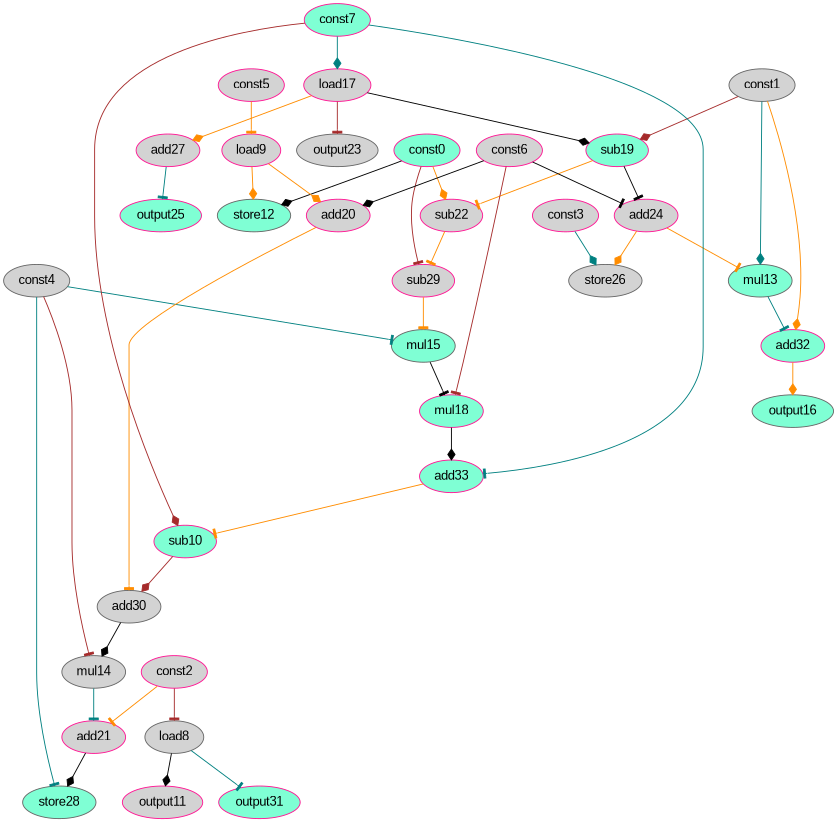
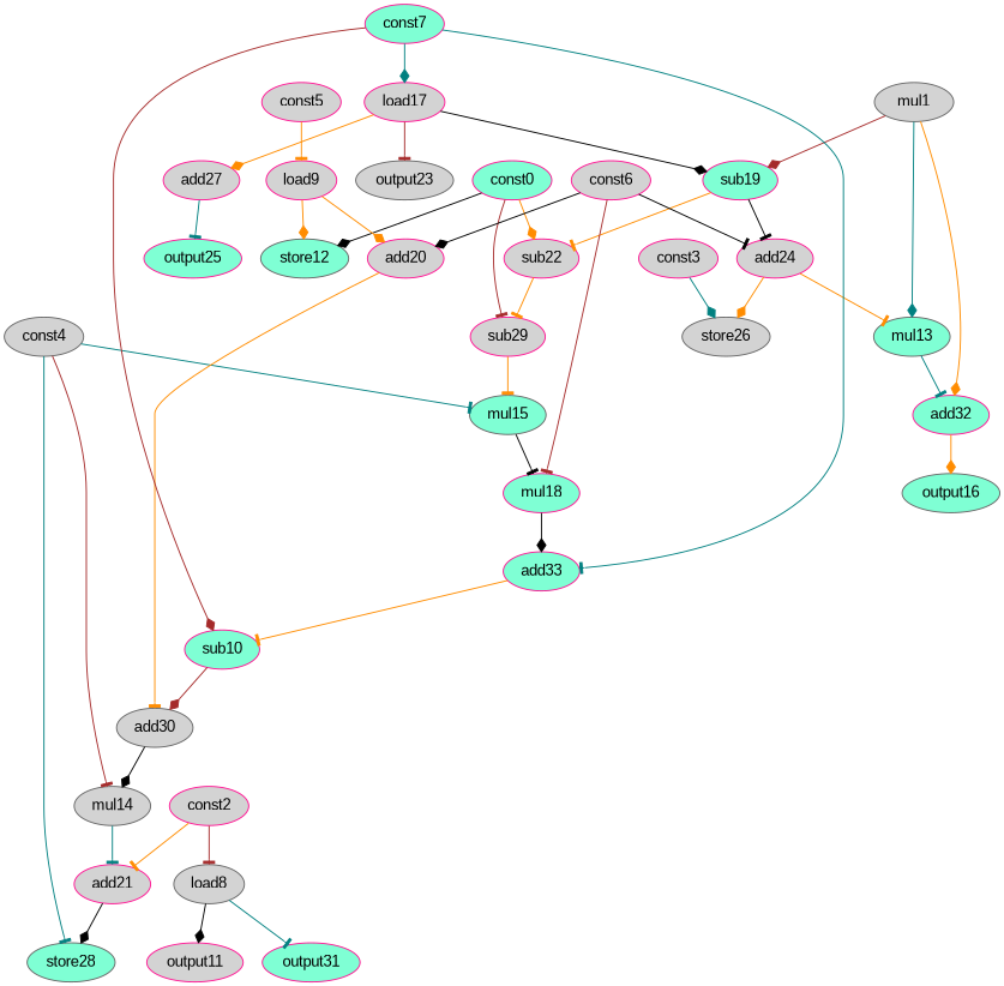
  digraph {
    fontname="Liberation Sans"
    node [color=deeppink fillcolor=lightgrey fontname="Liberation Sans" opcode=const style=filled]
    edge [arrowhead=tee color=darkorange fontname="Liberation Sans" operand=0]
    const0 [fillcolor=aquamarine]
    store12 [color=gray40 fillcolor=aquamarine opcode=store]
    sub22 [opcode=sub]
    sub29 [opcode=sub]
    mul15 [color=gray40 fillcolor=aquamarine opcode=mul]
-   const1 [color=gray40]
+   const1 [color=gray40 label=mul1]
    mul13 [color=gray40 fillcolor=aquamarine opcode=mul]
    sub19 [fillcolor=aquamarine opcode=sub]
    add32 [fillcolor=aquamarine opcode=add]
    add24 [opcode=add]
    output16 [color=gray40 fillcolor=aquamarine opcode=output]
    load8 [color=gray40 opcode=load]
    const2
    add21 [opcode=add]
    output11 [opcode=output]
    output31 [fillcolor=aquamarine opcode=output]
    store28 [color=gray40 fillcolor=aquamarine opcode=store]
    store26 [color=gray40 opcode=store]
    const3
    const4 [color=gray40]
    mul14 [color=gray40 opcode=mul]
    mul18 [fillcolor=aquamarine opcode=mul]
    load9 [opcode=load]
    const5
    add20 [opcode=add]
    add27 [opcode=add]
    output25 [fillcolor=aquamarine opcode=output]
    const6
    add33 [fillcolor=aquamarine opcode=add]
    add30 [color=gray40 opcode=add]
    const7 [fillcolor=aquamarine]
    sub10 [fillcolor=aquamarine opcode=sub]
    load17 [opcode=load]
    output23 [color=gray40 opcode=output]
    const0 -> store12 [arrowhead=diamond color=black]
    const0 -> sub22 [arrowhead=diamond]
    const0 -> sub29 [color=brown]
    sub22 -> sub29 [operand=1]
    sub29 -> mul15 [operand=1]
    mul15 -> mul18 [color=black operand=1]
    const1 -> mul13 [arrowhead=diamond color=teal operand=1]
    const1 -> sub19 [arrowhead=diamond color=brown operand=1]
    const1 -> add32 [arrowhead=diamond]
    mul13 -> add32 [color=teal operand=1]
    sub19 -> sub22 [operand=1]
    sub19 -> add24 [color=black]
    add32 -> output16 [arrowhead=diamond]
    add24 -> mul13
    add24 -> store26 [arrowhead=diamond]
    load8 -> output11 [arrowhead=diamond color=black]
    load8 -> output31 [color=teal]
    const2 -> load8 [color=brown]
    const2 -> add21
    add21 -> store28 [arrowhead=diamond color=black operand=1]
    const3 -> store26 [arrowhead=diamond color=teal operand=1]
    const4 -> mul15 [color=teal]
    const4 -> store28 [color=teal]
    const4 -> mul14 [color=brown]
    mul14 -> add21 [color=teal operand=1]
    mul18 -> add33 [arrowhead=diamond color=black]
    load9 -> store12 [arrowhead=diamond operand=1]
    load9 -> add20 [arrowhead=diamond]
    const5 -> load9
    add20 -> add30 [operand=1]
    add27 -> output25 [color=teal]
    const6 -> add24 [color=black operand=1]
    const6 -> mul18 [color=brown]
    const6 -> add20 [arrowhead=diamond color=black operand=1]
    add33 -> sub10
    add30 -> mul14 [arrowhead=diamond color=black operand=1]
    const7 -> add33 [color=teal operand=1]
    const7 -> sub10 [arrowhead=diamond color=brown operand=1]
    const7 -> load17 [arrowhead=diamond color=teal]
    sub10 -> add30 [arrowhead=diamond color=brown]
    load17 -> sub19 [arrowhead=diamond color=black]
    load17 -> add27 [arrowhead=diamond]
    load17 -> output23 [color=brown]
  }
